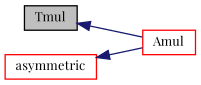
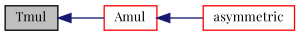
  digraph {
    fontname="Playfair Display"
    rankdir=LR
    node [color=red fontname="Playfair Display" fontsize=10 shape=record]
    edge [color=midnightblue dir=back fontname="Playfair Display" fontsize=10 labelfontname=FreeSans labelfontsize=10 style=solid]
    n1 [color=black fillcolor=grey75 fontcolor=black height=0.2 label=Tmul style=filled width=0.4]
    n2 [height=0.2 label=Amul width=0.4]
    n3 [height=0.2 label=asymmetric width=0.4]
    n1 -> n2
-   n3 -> n2
+   n2 -> n3
  }
